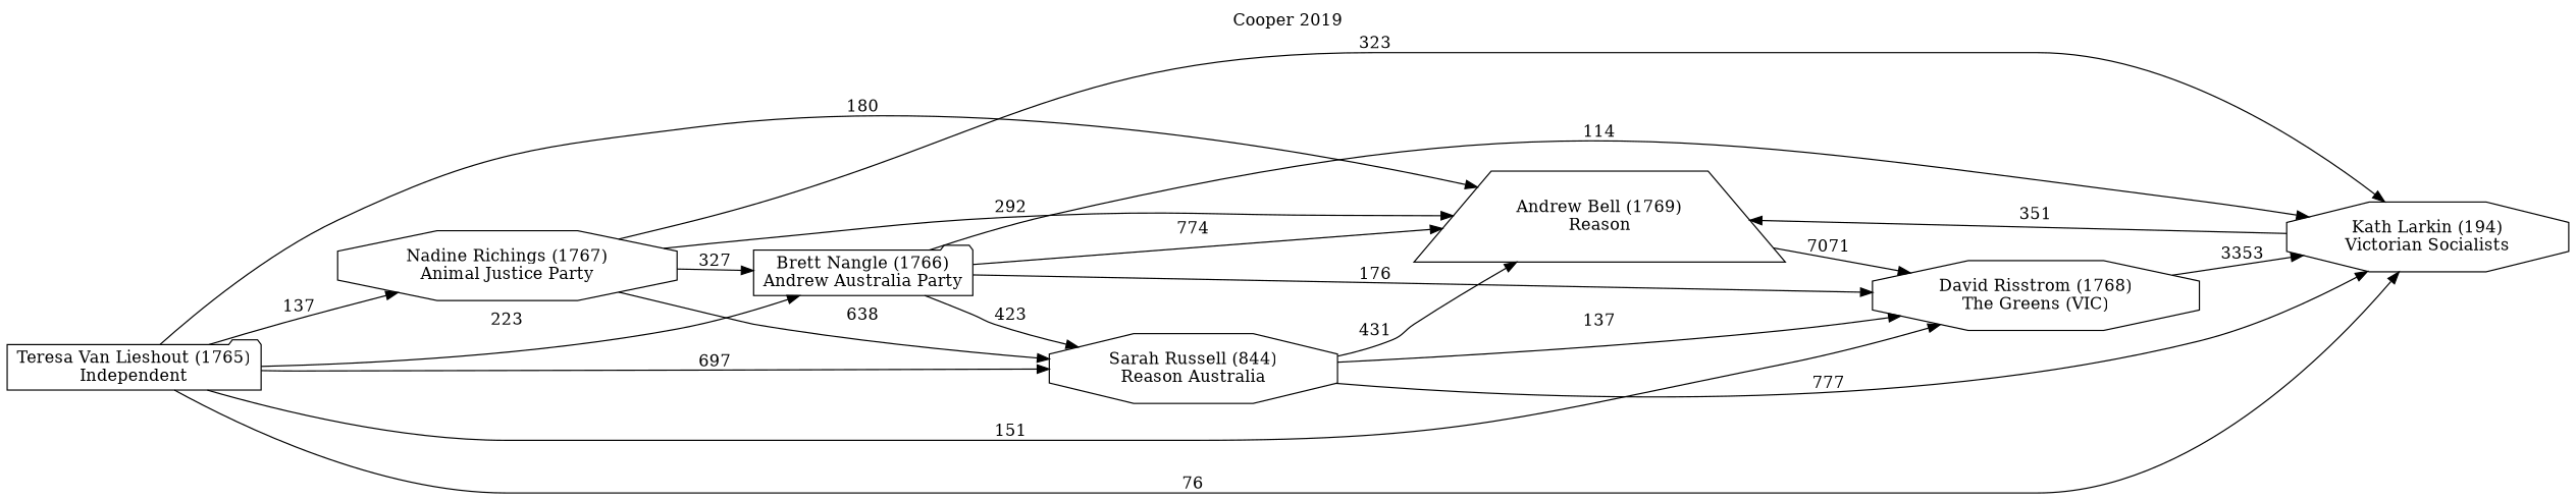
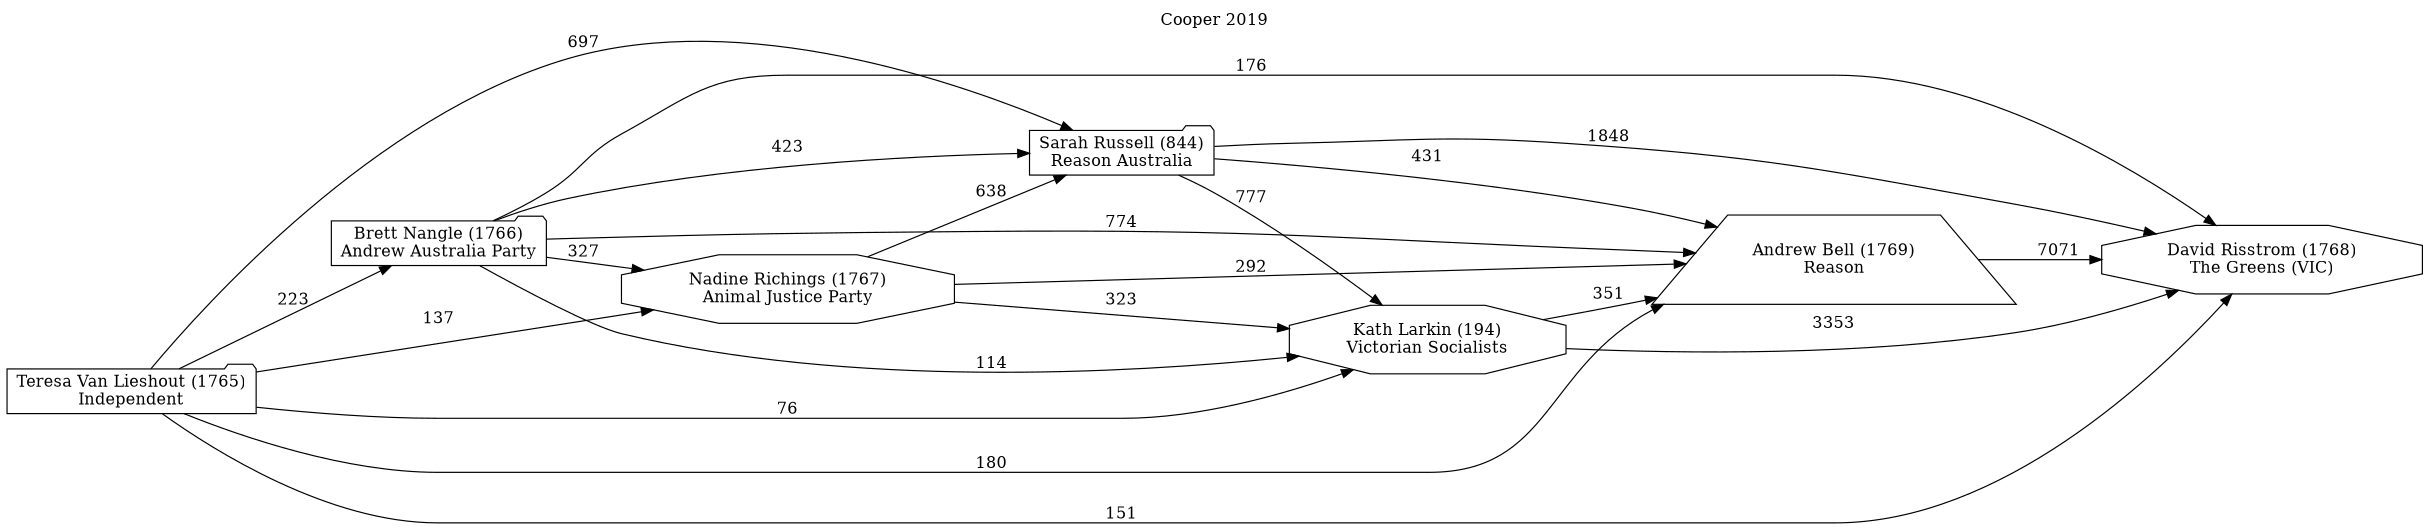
  digraph {
    label="Cooper 2019"
    labelloc=t
    mclimit=10
    rankdir=LR
    node [shape=octagon]
    n1 [label="Andrew Bell (1769)\nReason" shape=trapezium]
    n2 [label="David Risstrom (1768)\nThe Greens (VIC)"]
    n3 [label="Brett Nangle (1766)\nAndrew Australia Party" shape=folder]
    n4 [label="Kath Larkin (194)\nVictorian Socialists"]
    n5 [label="Nadine Richings (1767)\nAnimal Justice Party"]
-   n6 [label="Sarah Russell (844)\nReason Australia"]
+   n6 [label="Sarah Russell (844)\nReason Australia" shape=folder]
    n7 [label="Teresa Van Lieshout (1765)\nIndependent" shape=folder]
    n1 -> n2 [label=7071]
    n3 -> n1 [label=774]
    n3 -> n2 [label=176]
    n3 -> n4 [label=114]
-   n5 -> n3 [label=327]
+   n3 -> n5 [label=327]
    n3 -> n6 [label=423]
    n4 -> n1 [label=351]
-   n2 -> n4 [label=3353]
+   n4 -> n2 [label=3353]
    n5 -> n1 [label=292]
    n5 -> n4 [label=323]
    n5 -> n6 [label=638]
    n6 -> n1 [label=431]
-   n6 -> n2 [label=137]
+   n6 -> n2 [label=1848]
    n6 -> n4 [label=777]
    n7 -> n1 [label=180]
    n7 -> n2 [label=151]
    n7 -> n3 [label=223]
    n7 -> n4 [label=76]
    n7 -> n5 [label=137]
    n7 -> n6 [label=697]
  }
